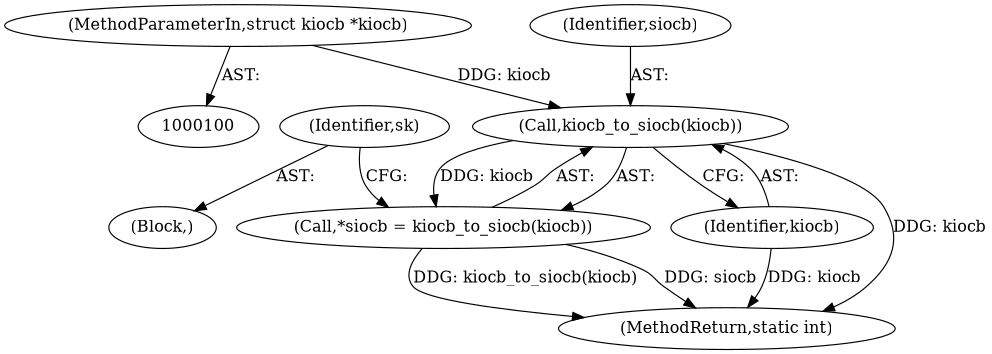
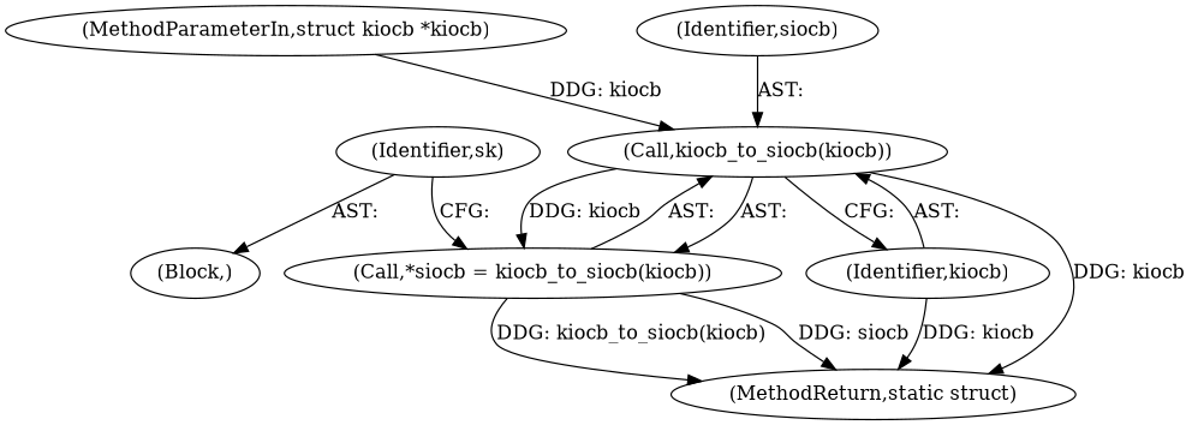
  digraph {
    n1 [label="(MethodParameterIn,struct kiocb *kiocb)"]
    n2 [label="(Call,kiocb_to_siocb(kiocb))"]
-   1000100
-   n4 [label="(MethodReturn,static int)"]
+   n4 [label="(MethodReturn,static struct)"]
    n5 [label="(Call,*siocb = kiocb_to_siocb(kiocb))"]
    n6 [label="(Identifier,kiocb)"]
    n7 [label="(Block,)"]
    n8 [label="(Identifier,sk)"]
    n9 [label="(Identifier,siocb)"]
    n1 -> n2 [label="DDG: kiocb"]
-   n1 -> 1000100 [label="AST: "]
    n2 -> n4 [label="DDG: kiocb"]
    n2 -> n5 [label="AST: "]
    n2 -> n5 [label="DDG: kiocb"]
    n2 -> n6 [label="CFG: "]
    n5 -> n2 [label="AST: "]
    n5 -> n4 [label="DDG: siocb"]
    n5 -> n4 [label="DDG: kiocb_to_siocb(kiocb)"]
    n6 -> n2 [label="AST: "]
    n6 -> n4 [label="DDG: kiocb"]
    n8 -> n5 [label="CFG: "]
    n8 -> n7 [label="AST: "]
    n9 -> n2 [label="AST: "]
  }
